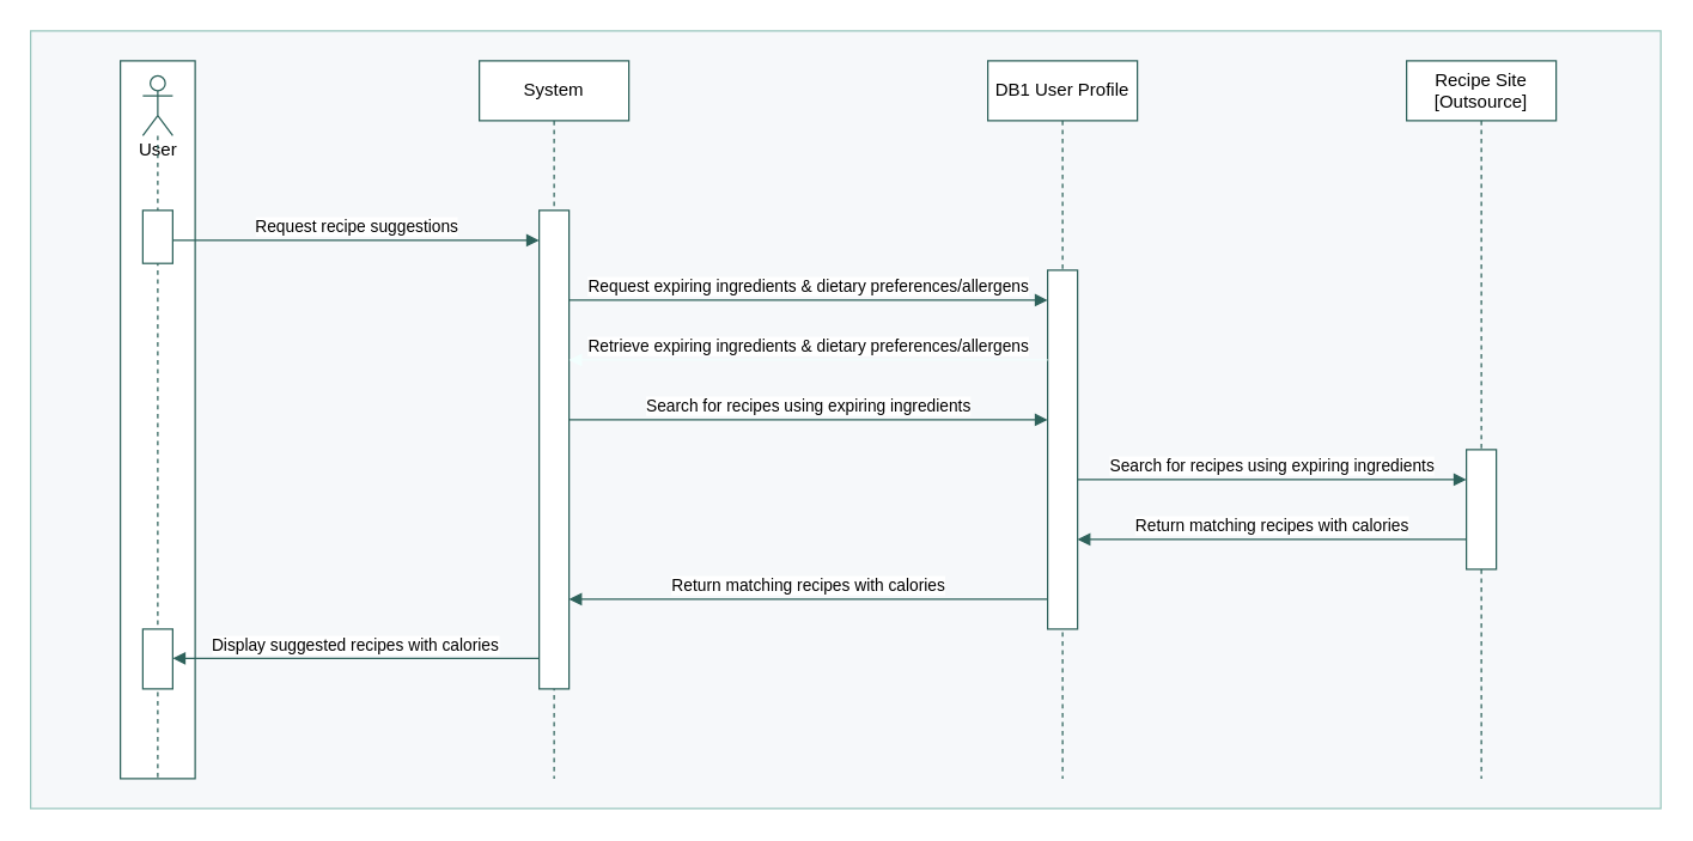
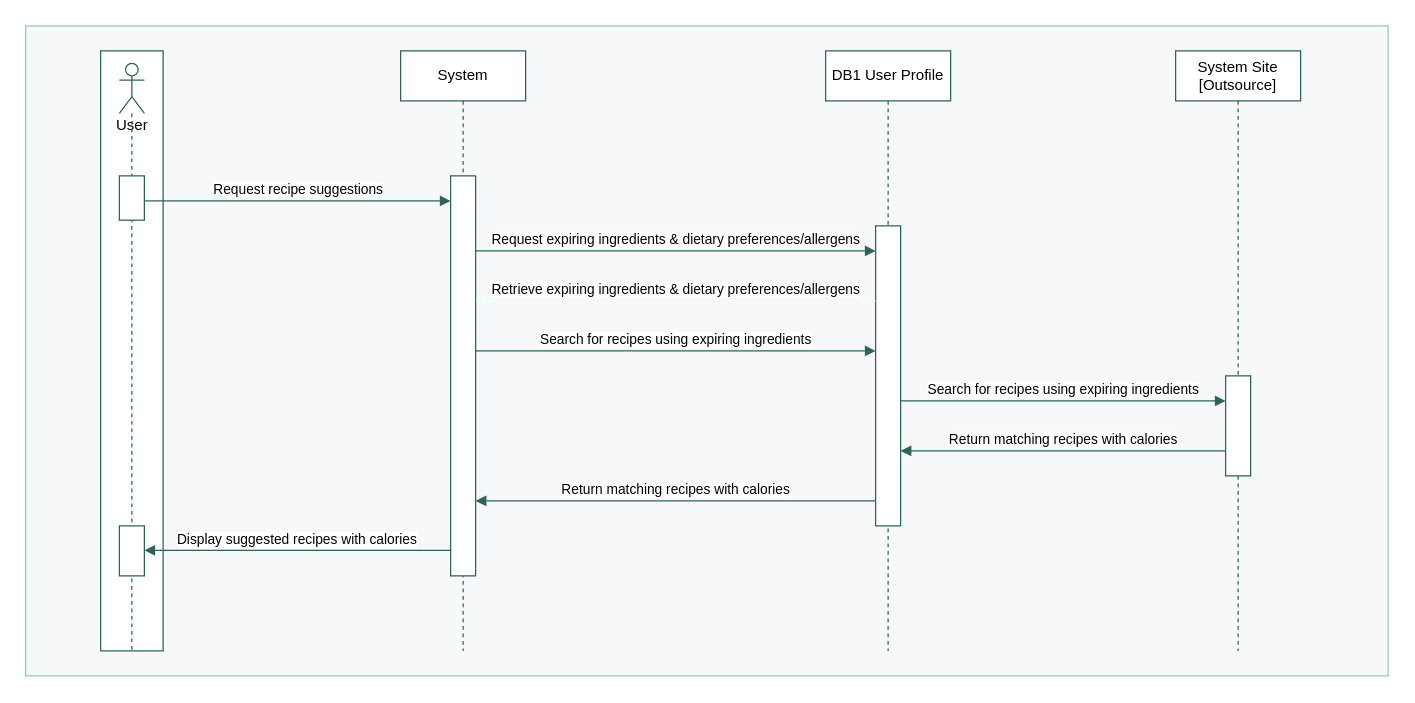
  <mxCell id="0" />
  <mxCell id="1" parent="0" />
  <mxCell id="2" value="" style="rounded=0;whiteSpace=wrap;html=1;fillColor=#F6F8FA;strokeColor=#9AC7BF;" vertex="1" parent="1"><mxGeometry x="20" y="20" width="1090" height="520" as="geometry" /></mxCell>
  <mxCell id="3" value="" style="group;fillColor=default;strokeColor=#2E625B;" vertex="1" connectable="0" parent="1"><mxGeometry x="80" y="40" width="50" height="480" as="geometry" /></mxCell>
  <mxCell id="4" value="User" style="text;html=1;align=center;verticalAlign=middle;resizable=1;points=[];autosize=1;strokeColor=none;fillColor=none;movable=1;rotatable=1;deletable=1;editable=1;locked=0;connectable=1;" vertex="1" parent="3"><mxGeometry y="49.997" width="50" height="20" as="geometry" /></mxCell>
  <mxCell id="5" value="" style="group" vertex="1" connectable="0" parent="3"><mxGeometry x="15" y="10" width="20" height="470" as="geometry" /></mxCell>
  <mxCell id="6" value="" style="shape=umlLifeline;perimeter=lifelinePerimeter;whiteSpace=wrap;html=1;container=1;dropTarget=0;collapsible=0;recursiveResize=0;outlineConnect=0;portConstraint=eastwest;newEdgeStyle={&quot;curved&quot;:0,&quot;rounded&quot;:0};participant=umlActor;movable=1;resizable=1;rotatable=1;deletable=1;editable=1;locked=0;connectable=1;strokeColor=#2E625B;" vertex="1" parent="5"><mxGeometry width="20" height="470" as="geometry" /></mxCell>
  <mxCell id="7" value="" style="html=1;points=[[0,0,0,0,5],[0,1,0,0,-5],[1,0,0,0,5],[1,1,0,0,-5]];perimeter=orthogonalPerimeter;outlineConnect=0;targetShapes=umlLifeline;portConstraint=eastwest;newEdgeStyle={&quot;curved&quot;:0,&quot;rounded&quot;:0};fillStyle=solid;gradientColor=none;fillColor=#ffffff;strokeColor=#2E625B;" vertex="1" parent="5"><mxGeometry y="90.002" width="20" height="35.457" as="geometry" /></mxCell>
  <mxCell id="8" value="" style="html=1;points=[[0,0,0,0,5],[0,1,0,0,-5],[1,0,0,0,5],[1,1,0,0,-5]];perimeter=orthogonalPerimeter;outlineConnect=0;targetShapes=umlLifeline;portConstraint=eastwest;newEdgeStyle={&quot;curved&quot;:0,&quot;rounded&quot;:0};fillStyle=solid;gradientColor=none;fillColor=#ffffff;strokeColor=#2E625B;" vertex="1" parent="5"><mxGeometry y="370" width="20" height="40" as="geometry" /></mxCell>
  <mxCell id="9" value="System" style="shape=umlLifeline;perimeter=lifelinePerimeter;whiteSpace=wrap;html=1;container=1;dropTarget=0;collapsible=0;recursiveResize=0;outlineConnect=0;portConstraint=eastwest;newEdgeStyle={&quot;curved&quot;:0,&quot;rounded&quot;:0};strokeColor=#2E625B;" vertex="1" parent="1"><mxGeometry x="320" y="40" width="100" height="480" as="geometry" /></mxCell>
  <mxCell id="10" value="" style="html=1;points=[[0,0,0,0,5],[0,1,0,0,-5],[1,0,0,0,5],[1,1,0,0,-5]];perimeter=orthogonalPerimeter;outlineConnect=0;targetShapes=umlLifeline;portConstraint=eastwest;newEdgeStyle={&quot;curved&quot;:0,&quot;rounded&quot;:0};fillStyle=solid;gradientColor=none;fillColor=#ffffff;strokeColor=#2E625B;" vertex="1" parent="9"><mxGeometry x="40" y="100" width="20" height="320" as="geometry" /></mxCell>
  <mxCell id="11" value="Request recipe suggestions" style="html=1;verticalAlign=bottom;endArrow=block;curved=0;rounded=0;strokeColor=#2E625B;" edge="1" parent="1"><mxGeometry width="80" relative="1" as="geometry"><mxPoint x="115" y="160.001" as="sourcePoint" /><mxPoint x="360" y="160.001" as="targetPoint" /></mxGeometry></mxCell>
  <mxCell id="12" value="DB1 User Profile" style="shape=umlLifeline;perimeter=lifelinePerimeter;whiteSpace=wrap;html=1;container=1;dropTarget=0;collapsible=0;recursiveResize=0;outlineConnect=0;portConstraint=eastwest;newEdgeStyle={&quot;curved&quot;:0,&quot;rounded&quot;:0};strokeColor=#2E625B;" vertex="1" parent="1"><mxGeometry x="660" y="40" width="100" height="480" as="geometry" /></mxCell>
  <mxCell id="13" value="" style="html=1;points=[[0,0,0,0,5],[0,1,0,0,-5],[1,0,0,0,5],[1,1,0,0,-5]];perimeter=orthogonalPerimeter;outlineConnect=0;targetShapes=umlLifeline;portConstraint=eastwest;newEdgeStyle={&quot;curved&quot;:0,&quot;rounded&quot;:0};fillStyle=solid;gradientColor=none;fillColor=#ffffff;strokeColor=#2E625B;" vertex="1" parent="12"><mxGeometry x="40" y="140" width="20" height="240" as="geometry" /></mxCell>
  <mxCell id="14" value="Request expiring ingredients &amp;amp;&amp;nbsp;dietary preferences/allergens" style="html=1;verticalAlign=bottom;endArrow=block;curved=0;rounded=0;strokeColor=#2E625B;" edge="1" parent="1" target="13"><mxGeometry x="-0.001" width="80" relative="1" as="geometry"><mxPoint x="380" y="200.001" as="sourcePoint" /><mxPoint x="625" y="200.001" as="targetPoint" /><mxPoint as="offset" /></mxGeometry></mxCell>
  <mxCell id="15" value="Retrieve expiring ingredients &amp;amp;&amp;nbsp;dietary preferences/allergens" style="html=1;verticalAlign=bottom;endArrow=none;curved=0;rounded=0;startArrow=block;startFill=1;endFill=0;strokeColor=#F2FFFE;" edge="1" parent="1" target="13"><mxGeometry width="80" relative="1" as="geometry"><mxPoint x="380" y="240.001" as="sourcePoint" /><mxPoint x="625" y="240.001" as="targetPoint" /><mxPoint as="offset" /></mxGeometry></mxCell>
  <mxCell id="16" value="Search for recipes using expiring ingredients" style="html=1;verticalAlign=bottom;endArrow=block;curved=0;rounded=0;strokeColor=#2E625B;" edge="1" parent="1" target="13"><mxGeometry width="80" relative="1" as="geometry"><mxPoint x="380" y="280.001" as="sourcePoint" /><mxPoint x="625" y="280.001" as="targetPoint" /></mxGeometry></mxCell>
  <mxCell id="17" value="Return matching recipes with calories" style="html=1;verticalAlign=bottom;endArrow=none;curved=0;rounded=0;startArrow=block;startFill=1;endFill=0;strokeColor=#2E625B;" edge="1" parent="1"><mxGeometry width="80" relative="1" as="geometry"><mxPoint x="380" y="400.001" as="sourcePoint" /><mxPoint x="700" y="400" as="targetPoint" /></mxGeometry></mxCell>
  <mxCell id="18" value="Display suggested recipes with calories" style="html=1;verticalAlign=bottom;endArrow=block;curved=0;rounded=0;strokeColor=#2E625B;" edge="1" parent="1"><mxGeometry width="80" relative="1" as="geometry"><mxPoint x="360" y="439.511" as="sourcePoint" /><mxPoint x="115" y="439.511" as="targetPoint" /></mxGeometry></mxCell>
- <mxCell id="19" value="Recipe Site [Outsource]" style="shape=umlLifeline;perimeter=lifelinePerimeter;whiteSpace=wrap;html=1;container=1;dropTarget=0;collapsible=0;recursiveResize=0;outlineConnect=0;portConstraint=eastwest;newEdgeStyle={&quot;curved&quot;:0,&quot;rounded&quot;:0};strokeColor=#2E625B;" vertex="1" parent="1"><mxGeometry x="940" y="40" width="100" height="480" as="geometry" /></mxCell>
+ <mxCell id="19" value="System Site [Outsource]" style="shape=umlLifeline;perimeter=lifelinePerimeter;whiteSpace=wrap;html=1;container=1;dropTarget=0;collapsible=0;recursiveResize=0;outlineConnect=0;portConstraint=eastwest;newEdgeStyle={&quot;curved&quot;:0,&quot;rounded&quot;:0};strokeColor=#2E625B;" vertex="1" parent="1"><mxGeometry x="940" y="40" width="100" height="480" as="geometry" /></mxCell>
  <mxCell id="20" value="" style="html=1;points=[[0,0,0,0,5],[0,1,0,0,-5],[1,0,0,0,5],[1,1,0,0,-5]];perimeter=orthogonalPerimeter;outlineConnect=0;targetShapes=umlLifeline;portConstraint=eastwest;newEdgeStyle={&quot;curved&quot;:0,&quot;rounded&quot;:0};fillStyle=solid;gradientColor=none;fillColor=#ffffff;strokeColor=#2E625B;" vertex="1" parent="19"><mxGeometry x="40" y="260" width="20" height="80" as="geometry" /></mxCell>
  <mxCell id="21" value="Search for recipes using expiring ingredients" style="html=1;verticalAlign=bottom;endArrow=block;curved=0;rounded=0;strokeColor=#2E625B;" edge="1" parent="1"><mxGeometry width="80" relative="1" as="geometry"><mxPoint x="720" y="320.001" as="sourcePoint" /><mxPoint x="980" y="320" as="targetPoint" /></mxGeometry></mxCell>
  <mxCell id="22" value=" Return matching recipes with calories" style="html=1;verticalAlign=bottom;endArrow=none;curved=0;rounded=0;startArrow=block;startFill=1;endFill=0;strokeColor=#2E625B;" edge="1" parent="1"><mxGeometry width="80" relative="1" as="geometry"><mxPoint x="720" y="360.001" as="sourcePoint" /><mxPoint x="980" y="360" as="targetPoint" /></mxGeometry></mxCell>
